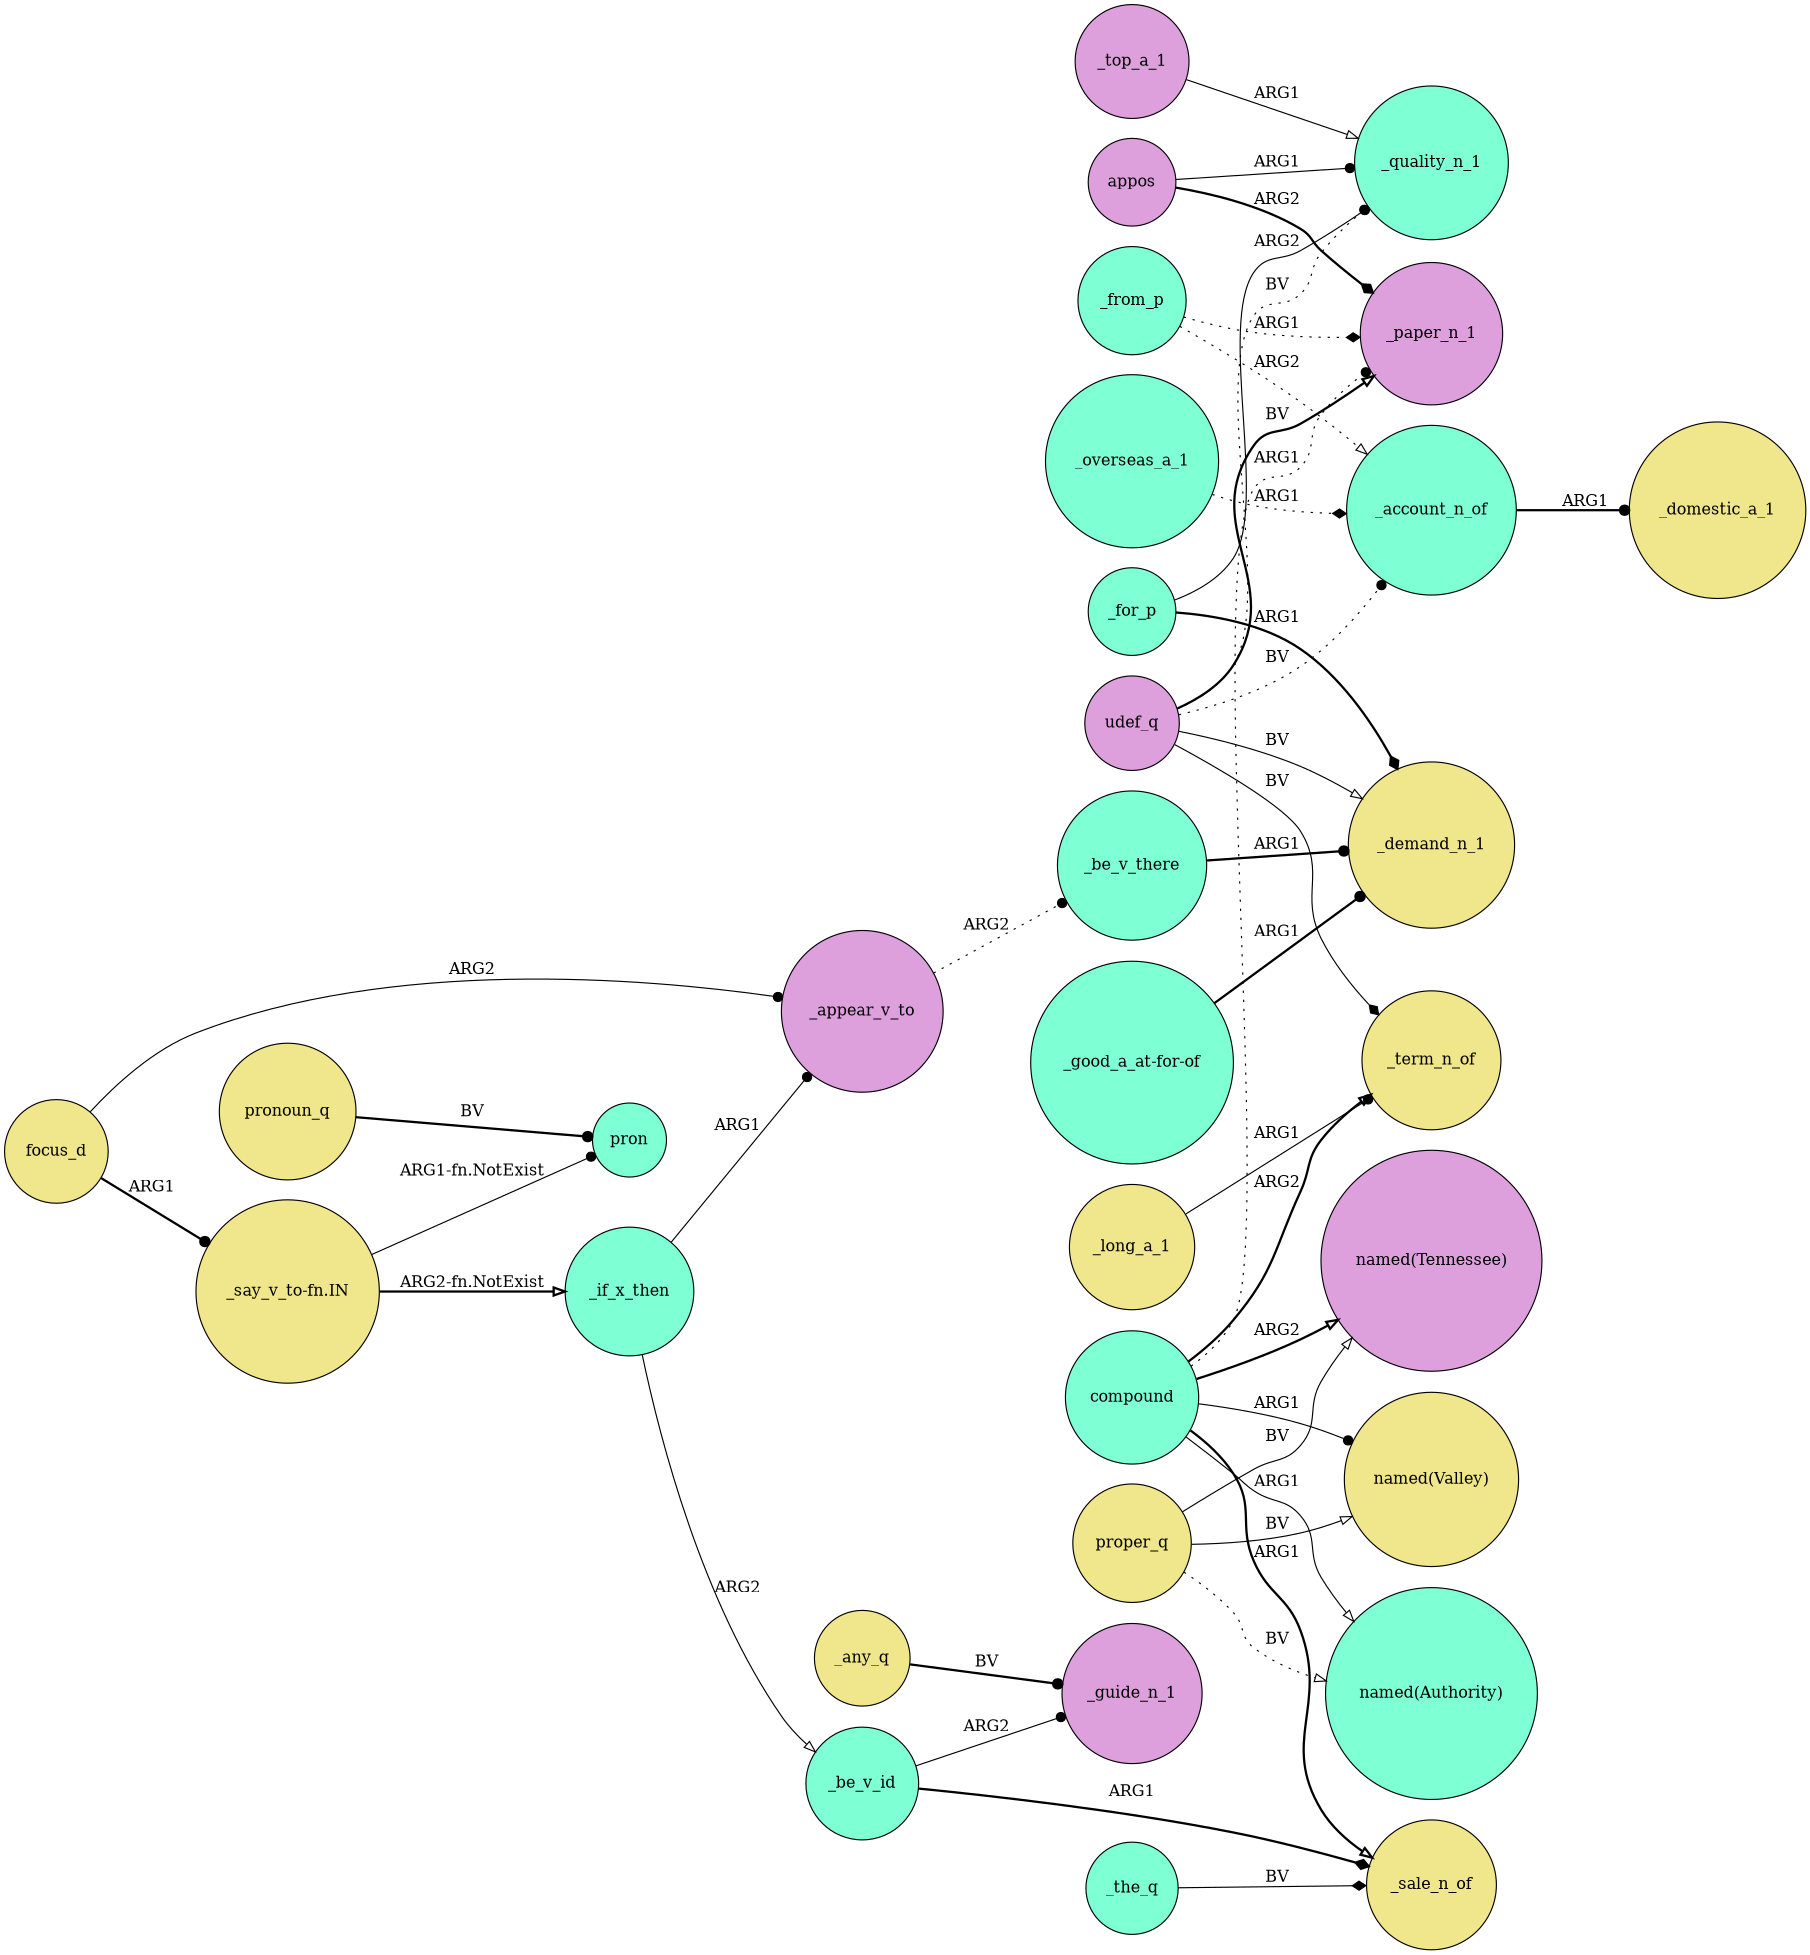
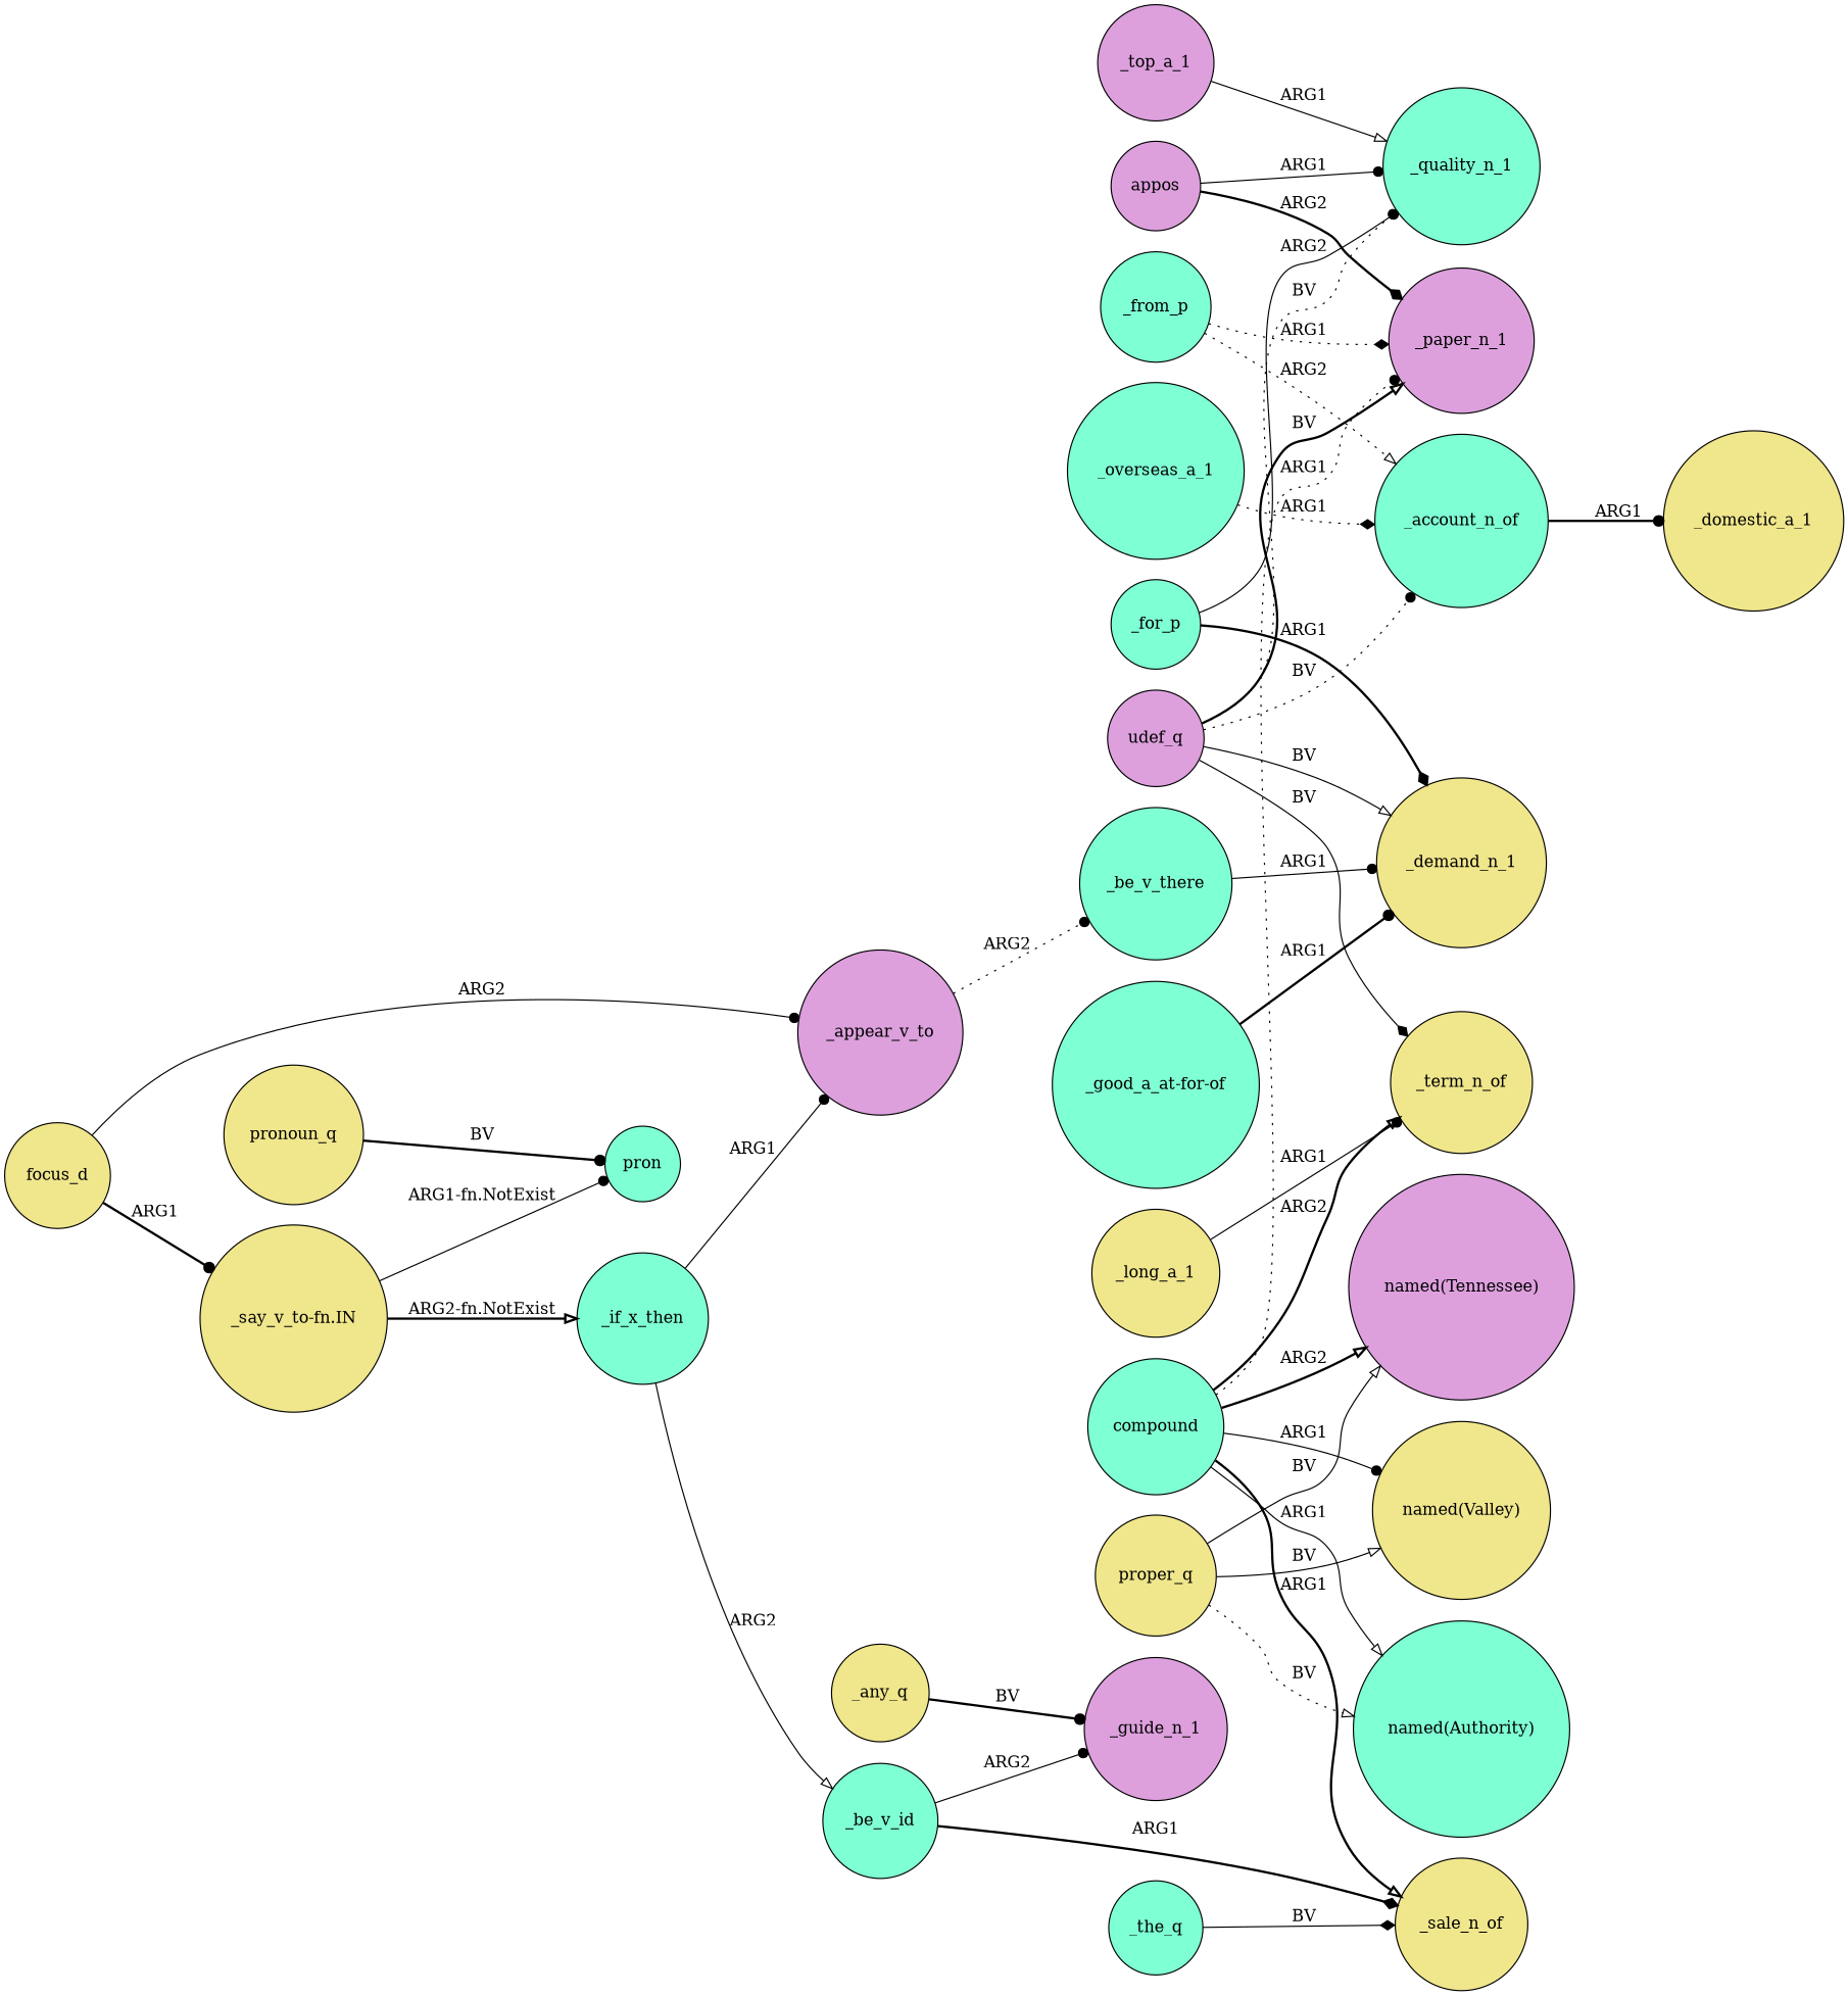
  digraph {
    rankdir=LR
    node [fillcolor=aquamarine shape=circle style=filled]
    edge [arrowhead=dot style=solid]
    udef_q [fillcolor=plum]
    _quality_n_1
    _paper_n_1 [fillcolor=plum]
    _term_n_of [fillcolor=khaki]
    _demand_n_1 [fillcolor=khaki]
    _account_n_of
    _domestic_a_1 [fillcolor=khaki]
    _from_p
    compound
    "named(Authority)"
    "named(Valley)" [fillcolor=khaki]
    _sale_n_of [fillcolor=khaki]
    "named(Tennessee)" [fillcolor=plum]
    _appear_v_to [fillcolor=plum]
    _be_v_there
    appos [fillcolor=plum]
    _any_q [fillcolor=khaki]
    _guide_n_1 [fillcolor=plum]
    "_say_v_to-fn.IN" [fillcolor=khaki]
    pron
    _if_x_then
    _be_v_id
    _for_p
    proper_q [fillcolor=khaki]
    _overseas_a_1
    focus_d [fillcolor=khaki]
    pronoun_q [fillcolor=khaki]
    _the_q
    _top_a_1 [fillcolor=plum]
    "_good_a_at-for-of"
    _long_a_1 [fillcolor=khaki]
    udef_q -> _quality_n_1 [label=BV style=dotted]
    udef_q -> _paper_n_1 [arrowhead=onormal label=BV style=bold]
    udef_q -> _term_n_of [arrowhead=diamond label=BV]
    udef_q -> _demand_n_1 [arrowhead=onormal label=BV]
    udef_q -> _account_n_of [label=BV style=dotted]
    _account_n_of -> _domestic_a_1 [label=ARG1 style=bold]
    _from_p -> _paper_n_1 [arrowhead=diamond label=ARG1 style=dotted]
    _from_p -> _account_n_of [arrowhead=onormal label=ARG2 style=dotted]
    compound -> _paper_n_1 [label=ARG1 style=dotted]
    compound -> _term_n_of [arrowhead=onormal label=ARG2 style=bold]
    compound -> "named(Authority)" [arrowhead=onormal label=ARG1]
    compound -> "named(Valley)" [label=ARG1]
    compound -> _sale_n_of [arrowhead=onormal label=ARG1 style=bold]
    compound -> "named(Tennessee)" [arrowhead=onormal label=ARG2 style=bold]
    _appear_v_to -> _be_v_there [label=ARG2 style=dotted]
-   _be_v_there -> _demand_n_1 [label=ARG1 style=bold]
+   _be_v_there -> _demand_n_1 [label=ARG1]
    appos -> _quality_n_1 [label=ARG1]
    appos -> _paper_n_1 [arrowhead=diamond label=ARG2 style=bold]
    _any_q -> _guide_n_1 [label=BV style=bold]
    "_say_v_to-fn.IN" -> pron [label="ARG1-fn.NotExist"]
    "_say_v_to-fn.IN" -> _if_x_then [arrowhead=onormal label="ARG2-fn.NotExist" style=bold]
    _if_x_then -> _appear_v_to [label=ARG1]
    _if_x_then -> _be_v_id [arrowhead=onormal label=ARG2]
    _be_v_id -> _sale_n_of [arrowhead=diamond label=ARG1 style=bold]
    _be_v_id -> _guide_n_1 [label=ARG2]
    _for_p -> _quality_n_1 [label=ARG2]
    _for_p -> _demand_n_1 [arrowhead=diamond label=ARG1 style=bold]
    proper_q -> "named(Authority)" [arrowhead=onormal label=BV style=dotted]
    proper_q -> "named(Valley)" [arrowhead=onormal label=BV]
    proper_q -> "named(Tennessee)" [arrowhead=onormal label=BV]
    _overseas_a_1 -> _account_n_of [arrowhead=diamond label=ARG1 style=dotted]
    focus_d -> _appear_v_to [label=ARG2]
    focus_d -> "_say_v_to-fn.IN" [label=ARG1 style=bold]
    pronoun_q -> pron [label=BV style=bold]
    _the_q -> _sale_n_of [arrowhead=diamond label=BV]
    _top_a_1 -> _quality_n_1 [arrowhead=onormal label=ARG1]
    "_good_a_at-for-of" -> _demand_n_1 [label=ARG1 style=bold]
    _long_a_1 -> _term_n_of [label=ARG1]
  }
